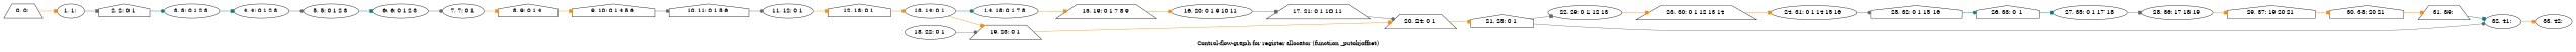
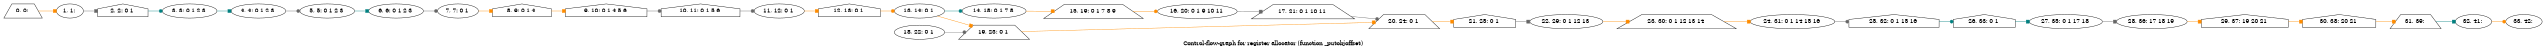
  digraph {
    fontname="DejaVu Serif"
    label="Control-flow-graph for register allocator (function _putobjoffset)"
    rankdir=LR
    node [fontname="DejaVu Serif" shape=ellipse]
    edge [arrowhead=box color=darkorange fontname="DejaVu Serif"]
    n1 [label="0, 0: " shape=trapezium]
    n2 [label="1, 1: "]
    n3 [label="2, 2: 0 1 " shape=house]
    n4 [label="3, 3: 0 1 2 3 "]
    n5 [label="4, 4: 0 1 2 3 "]
    n6 [label="5, 5: 0 1 2 3 "]
    n7 [label="6, 6: 0 1 2 3 "]
    n8 [label="7, 7: 0 1 "]
    n9 [label="8, 9: 0 1 4 " shape=house]
    n10 [label="9, 10: 0 1 4 5 6 " shape=house]
    n11 [label="10, 11: 0 1 5 6 " shape=house]
    n12 [label="11, 12: 0 1 "]
    n13 [label="12, 13: 0 1 " shape=house]
    n14 [label="13, 14: 0 1 "]
    n15 [label="14, 18: 0 1 7 8 "]
    n16 [label="19, 23: 0 1 " shape=trapezium]
    n17 [label="15, 19: 0 1 7 8 9 " shape=trapezium]
    n18 [label="20, 24: 0 1 " shape=trapezium]
    n19 [label="16, 20: 0 1 9 10 11 "]
    n20 [label="17, 21: 0 1 10 11 " shape=trapezium]
    n21 [label="18, 22: 0 1 "]
    n22 [label="21, 25: 0 1 " shape=house]
    n23 [label="22, 29: 0 1 12 13 "]
    n24 [label="32, 41: "]
    n25 [label="23, 30: 0 1 12 13 14 " shape=trapezium]
    n26 [label="33, 42: "]
    n27 [label="24, 31: 0 1 14 15 16 "]
    n28 [label="25, 32: 0 1 15 16 " shape=house]
    n29 [label="26, 33: 0 1 " shape=house]
    n30 [label="27, 35: 0 1 17 18 "]
    n31 [label="28, 36: 17 18 19 "]
    n32 [label="29, 37: 19 20 21 " shape=house]
    n33 [label="30, 38: 20 21 " shape=house]
    n34 [label="31, 39: " shape=trapezium]
    n1 -> n2
    n2 -> n3 [color=gray40]
    n3 -> n4 [arrowhead=dot color=teal]
    n4 -> n5 [color=teal]
    n5 -> n6 [arrowhead=dot color=gray40]
    n6 -> n7 [color=teal]
    n7 -> n8 [arrowhead=dot color=gray40]
    n8 -> n9
    n9 -> n10
    n10 -> n11 [arrowhead=dot color=gray40]
    n11 -> n12 [arrowhead=dot color=gray40]
    n12 -> n13
    n13 -> n14 [arrowhead=dot]
    n14 -> n15 [arrowhead=dot color=teal]
    n14 -> n16
    n15 -> n17
    n16 -> n18
    n17 -> n19 [arrowhead=dot]
    n18 -> n22
    n19 -> n20 [color=gray40]
    n20 -> n18 [arrowhead=dot color=gray40]
    n21 -> n16 [arrowhead=dot color=gray40]
    n22 -> n23 [color=gray40]
-   n22 -> n24 [arrowhead=dot color=gray40]
    n23 -> n25
    n24 -> n26 [arrowhead=dot]
    n25 -> n27
    n27 -> n28 [arrowhead=dot color=gray40]
    n28 -> n29 [arrowhead=dot color=teal]
    n29 -> n30 [color=teal]
    n30 -> n31 [color=gray40]
    n31 -> n32
    n32 -> n33
    n33 -> n34
    n34 -> n24 [color=teal]
  }
